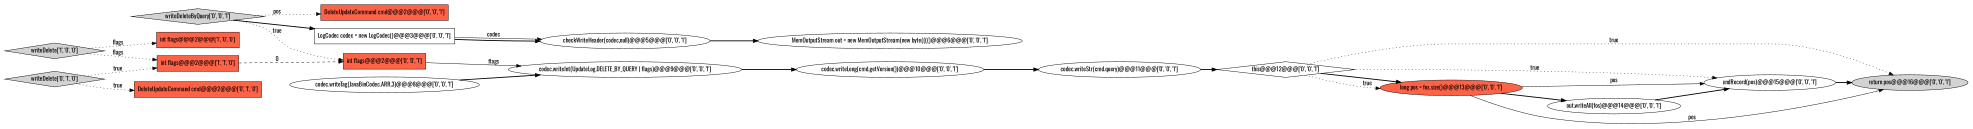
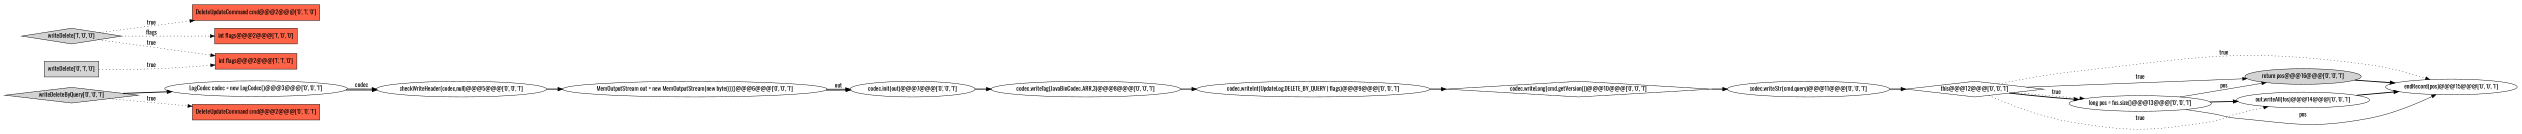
  digraph {
    fontname=Oswald
    rankdir=LR
    node [fillcolor=white fontname=Oswald shape=ellipse style=filled]
    edge [fontname=Oswald style=bold]
    n1 [label="MemOutputStream out = new MemOutputStream(new byte(((()@@@6@@@['0', '0', '1']"]
+   n2 [label="codec.init(out)@@@7@@@['0', '0', '1']"]
    n3 [label="codec.writeTag(JavaBinCodec.ARR,3)@@@8@@@['0', '0', '1']"]
-   n4 [label="codec.writeLong(cmd.getVersion())@@@10@@@['0', '0', '1']"]
+   n4 [label="codec.writeLong(cmd.getVersion())@@@10@@@['0', '0', '1']" shape=diamond]
    n5 [label="codec.writeStr(cmd.query)@@@11@@@['0', '0', '1']"]
    n6 [label="this@@@12@@@['0', '0', '1']" shape=diamond]
    n7 [label="codec.writeInt(UpdateLog.DELETE_BY_QUERY | flags)@@@9@@@['0', '0', '1']"]
    n8 [fillcolor=lightgray label="writeDelete['1', '0', '0']" shape=diamond]
    n9 [fillcolor=tomato label="int flags@@@2@@@['1', '0', '0']" shape=box]
    n10 [fillcolor=tomato label="int flags@@@2@@@['1', '1', '0']" shape=box]
-   n11 [fillcolor=tomato label="int flags@@@2@@@['0', '0', '1']" shape=box]
    n12 [fillcolor=lightgray label="return pos@@@16@@@['0', '0', '1']"]
    n13 [label="endRecord(pos)@@@15@@@['0', '0', '1']"]
    n14 [label="out.writeAll(fos)@@@14@@@['0', '0', '1']"]
-   n15 [fillcolor=tomato label="long pos = fos.size()@@@13@@@['0', '0', '1']"]
+   n15 [label="long pos = fos.size()@@@13@@@['0', '0', '1']"]
    n16 [label="checkWriteHeader(codec,null)@@@5@@@['0', '0', '1']"]
-   n17 [fillcolor=lightgray label="writeDelete['0', '1', '0']" shape=diamond]
+   n17 [fillcolor=lightgray label="writeDelete['0', '1', '0']" shape=box]
    n18 [fillcolor=tomato label="DeleteUpdateCommand cmd@@@2@@@['0', '1', '0']" shape=box]
    n19 [fillcolor=lightgray label="writeDeleteByQuery['0', '0', '1']" shape=diamond]
-   n20 [label="LogCodec codec = new LogCodec()@@@3@@@['0', '0', '1']" shape=box]
+   n20 [label="LogCodec codec = new LogCodec()@@@3@@@['0', '0', '1']"]
    n21 [fillcolor=tomato label="DeleteUpdateCommand cmd@@@2@@@['0', '0', '1']" shape=box]
+   n1 -> n2 [label=out style=solid]
+   n1 -> n2
+   n2 -> n3
    n3 -> n7
    n4 -> n5
    n5 -> n6
-   n6 -> n12 [label=true style=dotted]
+   n6 -> n12 [label=true style=solid]
    n6 -> n13 [label=true style=dotted]
+   n6 -> n14 [label=true style=dotted]
    n6 -> n15
    n6 -> n15 [label=true style=dotted]
    n7 -> n4
    n8 -> n9 [label=flags style=dotted]
-   n8 -> n10 [label=flags style=dotted]
-   n10 -> n11 [label=0 style=dashed]
-   n11 -> n7 [label=flags style=solid]
-   n13 -> n12
+   n8 -> n10 [label=true style=dotted]
+   n12 -> n13
    n14 -> n13
    n15 -> n12 [label=pos style=solid]
    n15 -> n13 [label=pos style=solid]
    n15 -> n14
    n16 -> n1
    n17 -> n10 [label=true style=dotted]
-   n17 -> n18 [label=true style=dotted]
-   n19 -> n11 [label=true style=dotted]
+   n8 -> n18 [label=true style=dotted]
    n19 -> n20
-   n19 -> n21 [label=pos style=dotted]
+   n19 -> n21 [label=true style=dotted]
    n20 -> n16 [label=codec style=solid]
    n20 -> n16
  }
